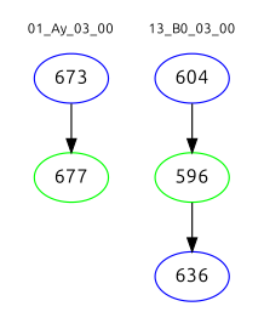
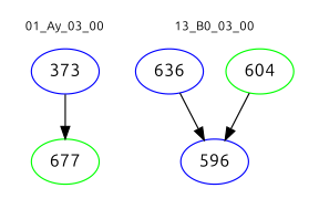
  digraph {
    fontname=Ubuntu
    node [color=blue fontname=Ubuntu]
    edge [color=black fontname=Ubuntu]
-   n1 [label=673]
+   n1 [label=373]
    n2 [color=green label=677]
-   n3 [color=green label=596]
-   n4 [label=604]
+   n3 [label=596]
+   n4 [color=green label=604]
    n5 [label=636]
    subgraph cluster_1 {
      color=white
      fontsize=10
      label="01_Ay_03_00"
      n1
      n2
    }
    subgraph cluster_2 {
      color=white
      fontsize=10
      label="13_B0_03_00"
      n3
      n4
      n5
    }
    n1 -> n2
-   n3 -> n5
+   n5 -> n3
    n4 -> n3
  }
